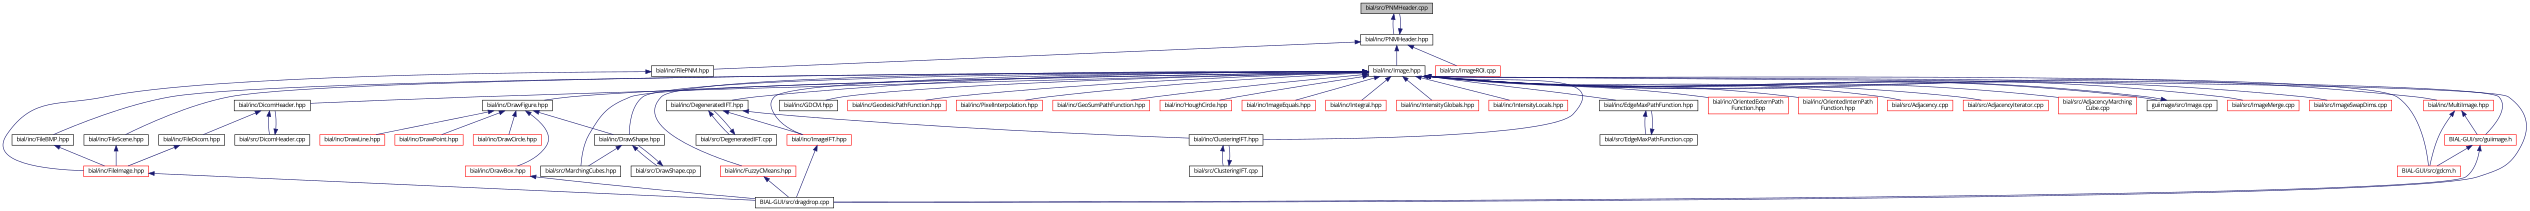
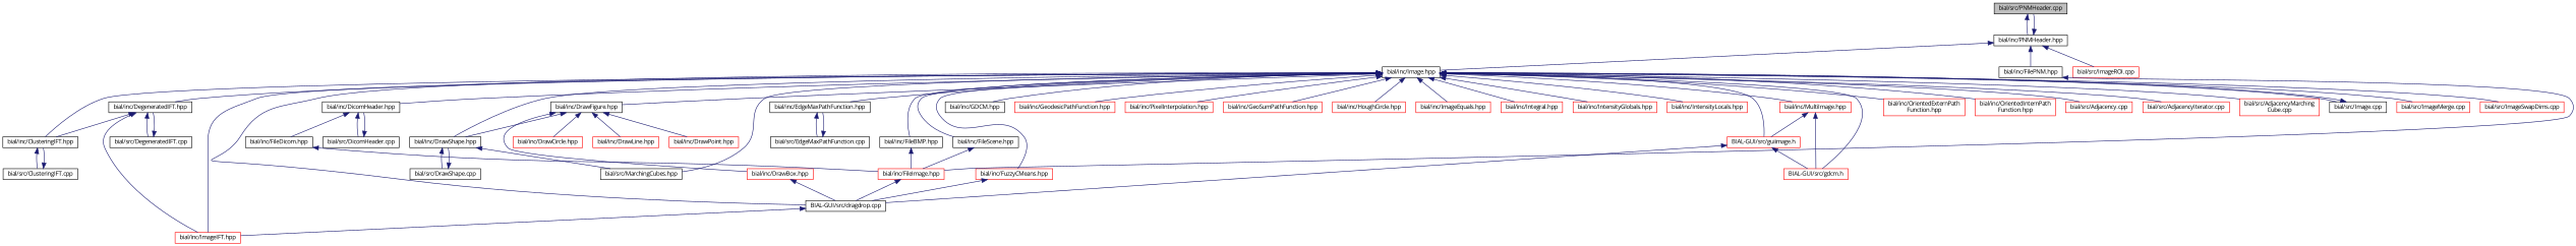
  digraph {
    fontname="Open Sans"
    node [color=red fillcolor=white fontname="Open Sans" fontsize=10 shape=record style=filled]
    edge [color=midnightblue dir=back fontname="Open Sans" fontsize=10 labelfontname=Helvetica labelfontsize=10 style=solid]
    n1 [color=black fillcolor=grey75 fontcolor=black height=0.2 label="bial/src/PNMHeader.cpp" width=0.4]
    n2 [color=black height=0.2 label="bial/inc/PNMHeader.hpp" width=0.4]
    n3 [color=black height=0.2 label="bial/inc/Image.hpp" width=0.4]
    n4 [color=black height=0.2 label="bial/inc/FilePNM.hpp" width=0.4]
    n5 [height=0.2 label="bial/src/ImageROI.cpp" width=0.4]
    n6 [color=black height=0.2 label="bial/inc/DegeneratedIFT.hpp" width=0.4]
    n7 [color=black height=0.2 label="bial/inc/ClusteringIFT.hpp" width=0.4]
    n8 [height=0.2 label="bial/inc/ImageIFT.hpp" width=0.4]
    n9 [color=black height=0.2 label="BIAL-GUI/src/dragdrop.cpp" width=0.4]
    n10 [color=black height=0.2 label="bial/inc/DicomHeader.hpp" width=0.4]
    n11 [color=black height=0.2 label="bial/inc/DrawFigure.hpp" width=0.4]
    n12 [color=black height=0.2 label="bial/inc/DrawShape.hpp" width=0.4]
    n13 [color=black height=0.2 label="bial/src/MarchingCubes.hpp" width=0.4]
    n14 [color=black height=0.2 label="bial/inc/EdgeMaxPathFunction.hpp" width=0.4]
    n15 [color=black height=0.2 label="bial/inc/FileBMP.hpp" width=0.4]
    n16 [color=black height=0.2 label="bial/inc/FileScene.hpp" width=0.4]
    n17 [height=0.2 label="bial/inc/FuzzyCMeans.hpp" width=0.4]
    n18 [color=black height=0.2 label="bial/inc/GDCM.hpp" width=0.4]
    n19 [height=0.2 label="bial/inc/GeodesicPathFunction.hpp" width=0.4]
    n20 [height=0.2 label="bial/inc/PixelInterpolation.hpp" width=0.4]
    n21 [height=0.2 label="bial/inc/GeoSumPathFunction.hpp" width=0.4]
    n22 [height=0.2 label="bial/inc/HoughCircle.hpp" width=0.4]
    n23 [height=0.2 label="bial/inc/ImageEquals.hpp" width=0.4]
    n24 [height=0.2 label="bial/inc/Integral.hpp" width=0.4]
    n25 [height=0.2 label="bial/inc/IntensityGlobals.hpp" width=0.4]
    n26 [height=0.2 label="bial/inc/IntensityLocals.hpp" width=0.4]
    n27 [height=0.2 label="bial/inc/MultiImage.hpp" width=0.4]
    n28 [height=0.2 label="BIAL-GUI/src/guiimage.h" width=0.4]
    n29 [height=0.2 label="BIAL-GUI/src/gdcm.h" width=0.4]
    n30 [height=0.2 label="bial/inc/OrientedExternPath\lFunction.hpp" width=0.4]
    n31 [height=0.2 label="bial/inc/OrientedInternPath\lFunction.hpp" width=0.4]
    n32 [height=0.2 label="bial/src/Adjacency.cpp" width=0.4]
    n33 [height=0.2 label="bial/src/AdjacencyIterator.cpp" width=0.4]
    n34 [height=0.2 label="bial/src/AdjacencyMarching\lCube.cpp" width=0.4]
-   n35 [color=black height=0.2 label="guiimage/src/Image.cpp" width=0.4]
+   n35 [color=black height=0.2 label="bial/src/Image.cpp" width=0.4]
    n36 [height=0.2 label="bial/src/ImageMerge.cpp" width=0.4]
    n37 [height=0.2 label="bial/src/ImageSwapDims.cpp" width=0.4]
    n38 [height=0.2 label="bial/inc/FileImage.hpp" width=0.4]
    n39 [color=black height=0.2 label="bial/src/DegeneratedIFT.cpp" width=0.4]
    n40 [color=black height=0.2 label="bial/src/ClusteringIFT.cpp" width=0.4]
    n41 [color=black height=0.2 label="bial/inc/FileDicom.hpp" width=0.4]
    n42 [color=black height=0.2 label="bial/src/DicomHeader.cpp" width=0.4]
    n43 [height=0.2 label="bial/inc/DrawBox.hpp" width=0.4]
    n44 [height=0.2 label="bial/inc/DrawCircle.hpp" width=0.4]
    n45 [height=0.2 label="bial/inc/DrawLine.hpp" width=0.4]
    n46 [height=0.2 label="bial/inc/DrawPoint.hpp" width=0.4]
    n47 [color=black height=0.2 label="bial/src/DrawShape.cpp" width=0.4]
    n48 [color=black height=0.2 label="bial/src/EdgeMaxPathFunction.cpp" width=0.4]
    n1 -> n2
    n2 -> n1
    n2 -> n3
    n2 -> n4
    n2 -> n5
    n3 -> n6
    n3 -> n7
    n3 -> n8
    n3 -> n9
    n3 -> n10
    n3 -> n11
    n3 -> n12
    n3 -> n13
    n3 -> n14
    n3 -> n15
    n3 -> n16
    n3 -> n17
    n3 -> n18
    n3 -> n19
    n3 -> n20
    n3 -> n21
    n3 -> n22
    n3 -> n23
    n3 -> n24
    n3 -> n25
    n3 -> n26
    n3 -> n27
    n3 -> n28
    n3 -> n29
    n3 -> n30
    n3 -> n31
    n3 -> n32
    n3 -> n33
    n3 -> n34
    n3 -> n35
    n3 -> n36
    n3 -> n37
    n4 -> n38
    n6 -> n7
    n6 -> n8
    n6 -> n39
    n7 -> n40
-   n8 -> n9
+   n9 -> n8
    n10 -> n41
    n10 -> n42
    n11 -> n12
    n11 -> n43
    n11 -> n44
    n11 -> n45
    n11 -> n46
    n12 -> n13
    n12 -> n47
    n14 -> n48
    n15 -> n38
    n16 -> n38
    n17 -> n9
    n27 -> n28
    n27 -> n29
    n28 -> n9
    n28 -> n29
    n35 -> n3
    n38 -> n9
    n39 -> n6
    n40 -> n7
    n41 -> n38
    n42 -> n10
    n43 -> n9
    n47 -> n12
    n48 -> n14
  }
